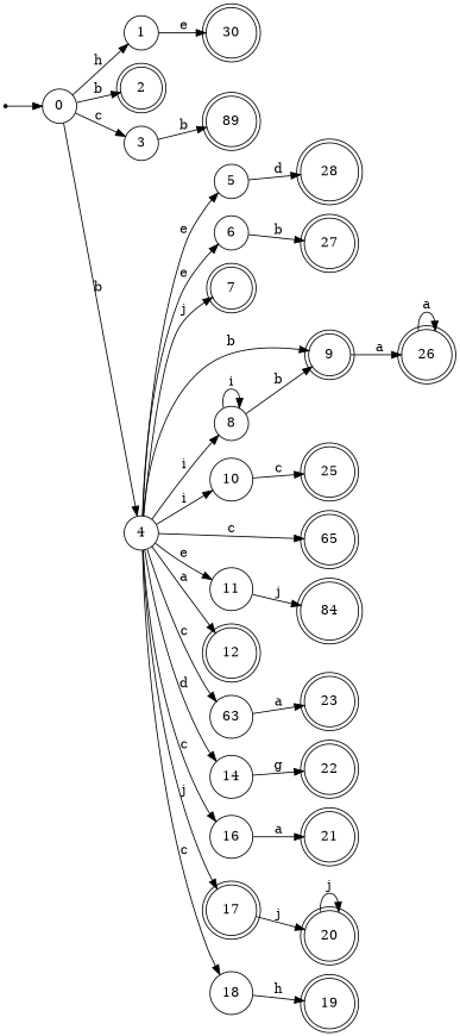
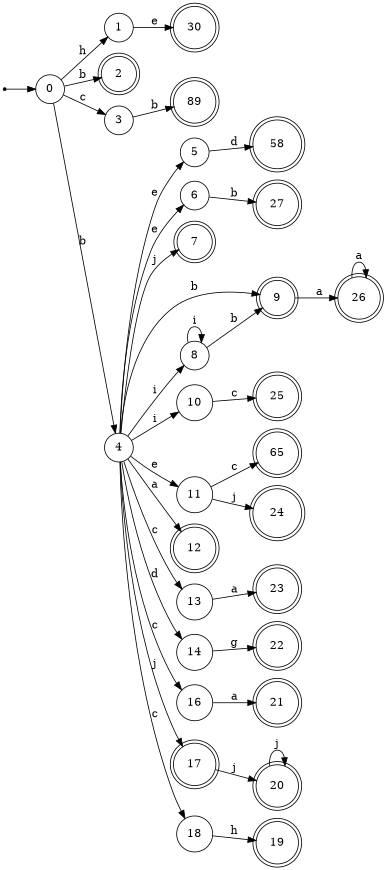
  digraph {
    rankdir=LR
    node [shape=doublecircle]
    dummy0 [shape=point]
    0 [shape=circle]
    1 [shape=circle]
    2
    3 [shape=circle]
    4 [shape=circle]
    30
    n8 [label=89]
    5 [shape=circle]
    6 [shape=circle]
    7
    8 [shape=circle]
    9
    10 [shape=circle]
    11 [shape=circle]
    12
-   13 [shape=circle label=63]
+   13 [shape=circle]
    14 [shape=circle]
    n19 [label=65]
    16 [shape=circle]
    17
    18 [shape=circle]
-   28
+   28 [label=58]
    27
    26
    25
-   24 [label=84]
+   24
    23
    22
    21
    20
    19
    dummy0 -> 0
    0 -> 1 [label=h]
    0 -> 2 [label=b]
    0 -> 3 [label=c]
    0 -> 4 [label=b]
    1 -> 30 [label=e]
    3 -> n8 [label=b]
    4 -> 5 [label=e]
    4 -> 6 [label=e]
    4 -> 7 [label=j]
    4 -> 8 [label=i]
    4 -> 9 [label=b]
    4 -> 10 [label=i]
    4 -> 11 [label=e]
    4 -> 12 [label=a]
    4 -> 13 [label=c]
    4 -> 14 [label=d]
-   4 -> n19 [label=c]
+   11 -> n19 [label=c]
    4 -> 16 [label=c]
    4 -> 17 [label=j]
    4 -> 18 [label=c]
    5 -> 28 [label=d]
    6 -> 27 [label=b]
    8 -> 8 [label=i]
    8 -> 9 [label=b]
    9 -> 26 [label=a]
    10 -> 25 [label=c]
    11 -> 24 [label=j]
    13 -> 23 [label=a]
    14 -> 22 [label=g]
    16 -> 21 [label=a]
    17 -> 20 [label=j]
    18 -> 19 [label=h]
    26 -> 26 [label=a]
    20 -> 20 [label=j]
  }
